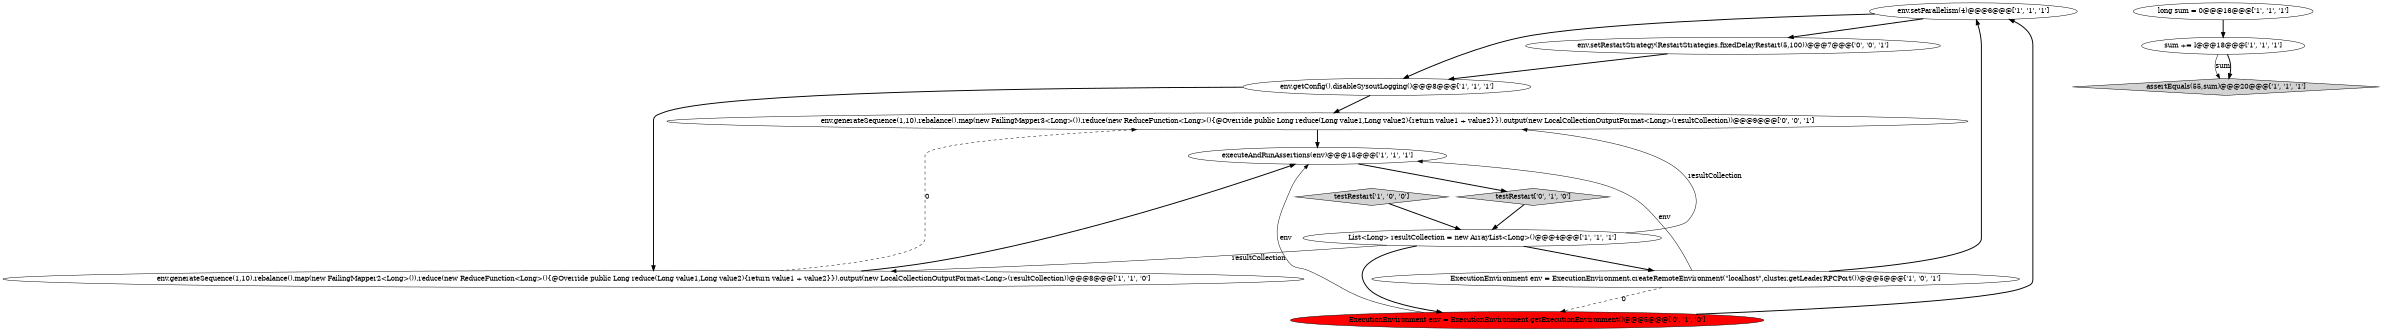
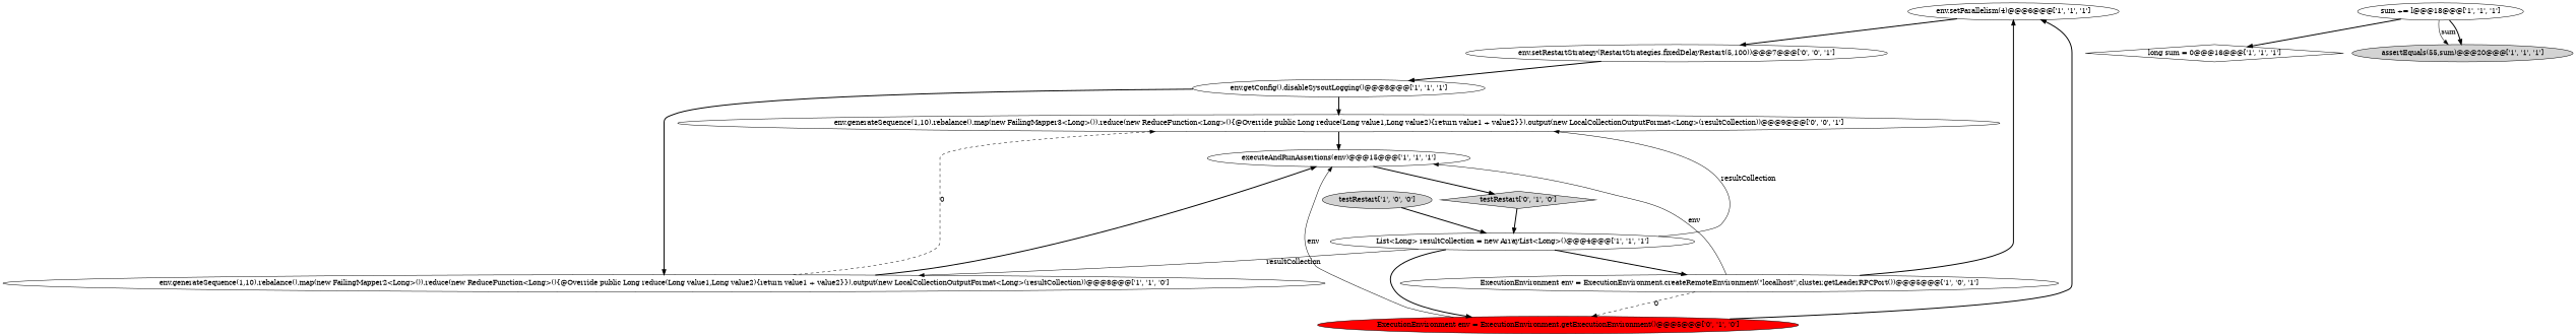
  digraph {
    node [fillcolor=white shape=ellipse style=filled]
    edge [style=bold]
    n1 [label="env.setParallelism(4)@@@6@@@['1', '1', '1']"]
    n2 [label="env.setRestartStrategy(RestartStrategies.fixedDelayRestart(5,100))@@@7@@@['0', '0', '1']"]
    n3 [label="env.getConfig().disableSysoutLogging()@@@8@@@['1', '1', '1']"]
    n4 [label="env.generateSequence(1,10).rebalance().map(new FailingMapper3<Long>()).reduce(new ReduceFunction<Long>(){@Override public Long reduce(Long value1,Long value2){return value1 + value2}}).output(new LocalCollectionOutputFormat<Long>(resultCollection))@@@9@@@['0', '0', '1']"]
    n5 [label="env.generateSequence(1,10).rebalance().map(new FailingMapper2<Long>()).reduce(new ReduceFunction<Long>(){@Override public Long reduce(Long value1,Long value2){return value1 + value2}}).output(new LocalCollectionOutputFormat<Long>(resultCollection))@@@8@@@['1', '1', '0']"]
    n6 [label="ExecutionEnvironment env = ExecutionEnvironment.createRemoteEnvironment(\"localhost\",cluster.getLeaderRPCPort())@@@5@@@['1', '0', '1']"]
    n7 [fillcolor=red label="ExecutionEnvironment env = ExecutionEnvironment.getExecutionEnvironment()@@@5@@@['0', '1', '0']"]
    n8 [label="executeAndRunAssertions(env)@@@15@@@['1', '1', '1']"]
    n9 [fillcolor=lightgray label="testRestart['0', '1', '0']" shape=diamond]
    n10 [label="List<Long> resultCollection = new ArrayList<Long>()@@@4@@@['1', '1', '1']"]
-   n11 [fillcolor=lightgray label="testRestart['1', '0', '0']" shape=diamond]
-   n12 [label="long sum = 0@@@16@@@['1', '1', '1']"]
+   n11 [fillcolor=lightgray label="testRestart['1', '0', '0']"]
+   n12 [label="long sum = 0@@@16@@@['1', '1', '1']" shape=diamond]
    n13 [label="sum += l@@@18@@@['1', '1', '1']"]
-   n14 [fillcolor=lightgray label="assertEquals(55,sum)@@@20@@@['1', '1', '1']" shape=diamond]
+   n14 [fillcolor=lightgray label="assertEquals(55,sum)@@@20@@@['1', '1', '1']"]
    n1 -> n2
-   n1 -> n3
    n2 -> n3
    n3 -> n4
    n3 -> n5
    n4 -> n8
    n5 -> n4 [label=0 style=dashed]
    n5 -> n8
    n6 -> n1
    n6 -> n7 [label=0 style=dashed]
    n6 -> n8 [label=env style=solid]
    n7 -> n1
    n7 -> n8 [label=env style=solid]
    n8 -> n9
    n9 -> n10
    n10 -> n4 [label=resultCollection style=solid]
    n10 -> n5 [label=resultCollection style=solid]
    n10 -> n6
    n10 -> n7
    n11 -> n10
-   n12 -> n13
+   n13 -> n12
    n13 -> n14 [label=sum style=solid]
    n13 -> n14
  }
